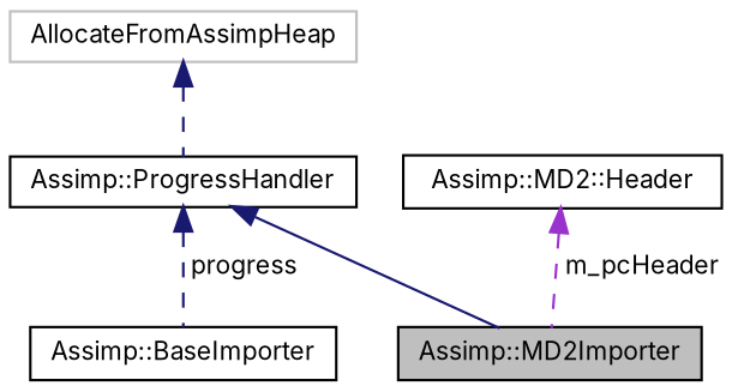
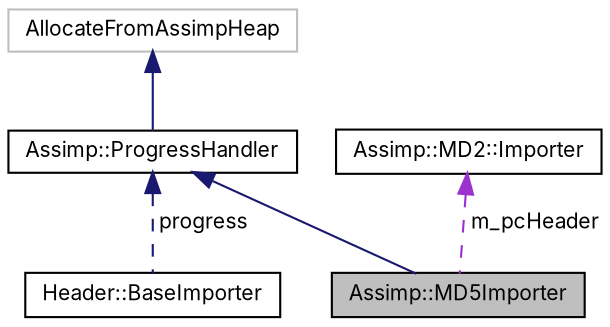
  digraph {
    fontname=Inter
    node [color=black fillcolor=white fontname=Inter fontsize=10 shape=record style=filled]
    edge [color=midnightblue dir=back fontname=Inter fontsize=10 labelfontname=Helvetica labelfontsize=10 style=solid]
-   n1 [fillcolor=grey75 fontcolor=black height=0.2 label="Assimp::MD2Importer" width=0.4]
-   n2 [height=0.2 label="Assimp::BaseImporter" width=0.4]
+   n1 [fillcolor=grey75 fontcolor=black height=0.2 label="Assimp::MD5Importer" width=0.4]
+   n2 [height=0.2 label="Header::BaseImporter" width=0.4]
    n3 [height=0.2 label="Assimp::ProgressHandler" width=0.4]
    n4 [color=grey75 height=0.2 label=AllocateFromAssimpHeap width=0.4]
-   n5 [height=0.2 label="Assimp::MD2::Header" width=0.4]
+   n5 [height=0.2 label="Assimp::MD2::Importer" width=0.4]
    n3 -> n1
    n3 -> n2 [label=" progress" style=dashed]
-   n4 -> n3 [style=dashed]
+   n4 -> n3
    n5 -> n1 [color=darkorchid3 label=" m_pcHeader" style=dashed]
  }
